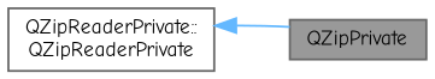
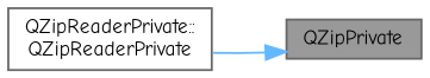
  digraph {
    rankdir=RL
    fontname="Comic Neue"
    node [fontname="Comic Neue" fontsize=10 shape=box style=filled]
    n1 [color=gray40 fillcolor=grey60 fontcolor=black height=0.2 label=QZipPrivate width=0.4]
    n2 [color=grey40 fillcolor=white height=0.2 label="QZipReaderPrivate::\lQZipReaderPrivate" width=0.4]
-   n2 -> n1 [color=steelblue1 dir=back fontname="Comic Neue" fontsize=10 labelfontname=Helvetica labelfontsize=10 style=solid]
+   n1 -> n2 [color=steelblue1 dir=back fontname="Comic Neue" fontsize=10 labelfontname=Helvetica labelfontsize=10 style=solid]
  }
